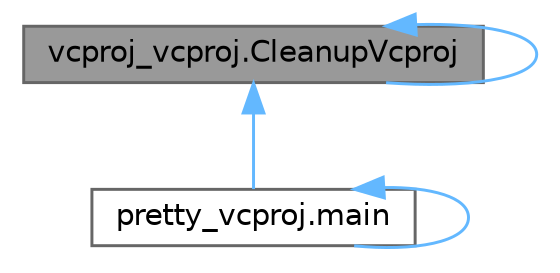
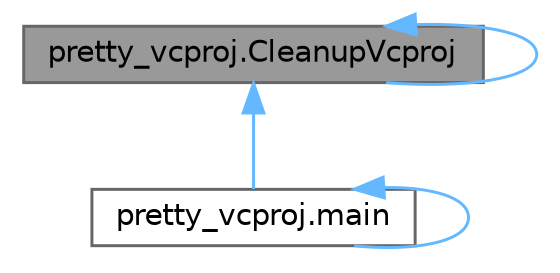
  digraph {
    rankdir=TB
    fontname="DejaVu Sans"
    node [fontname="DejaVu Sans" fontsize=10 shape=box style=filled]
    edge [color=steelblue1 dir=back fontname="DejaVu Sans" fontsize=10 labelfontname=Helvetica labelfontsize=10 style=solid]
-   n1 [color=gray40 fillcolor=grey60 fontcolor=black height=0.2 label="vcproj_vcproj.CleanupVcproj" width=0.4]
+   n1 [color=gray40 fillcolor=grey60 fontcolor=black height=0.2 label="pretty_vcproj.CleanupVcproj" width=0.4]
    n2 [color=grey40 fillcolor=white height=0.2 label="pretty_vcproj.main" width=0.4]
    n1 -> n1
    n1 -> n2
    n2 -> n2
  }
